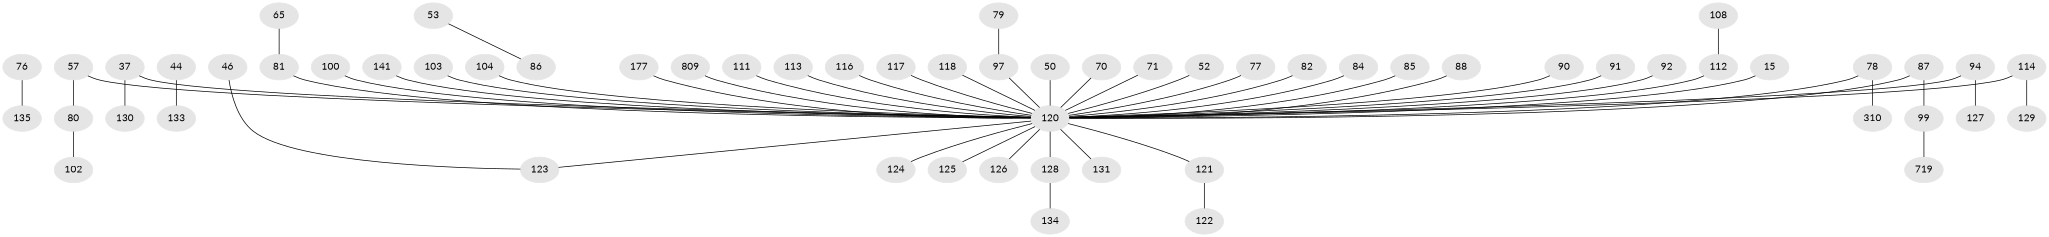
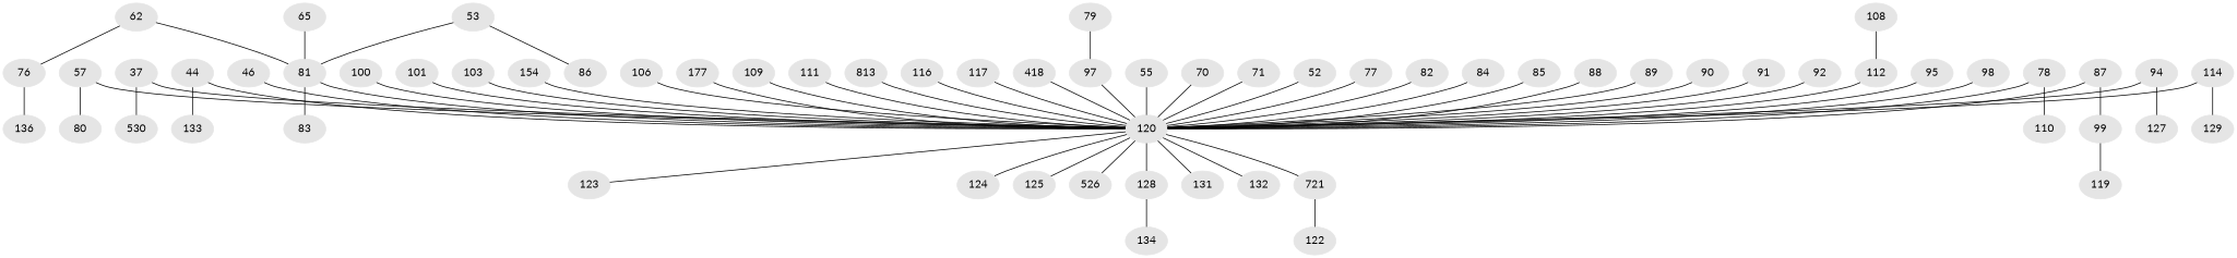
  graph {
    fontname=Lato
    node [color=gray90 fontname=Lato style=filled]
    edge [fontname=Lato]
    120 [super="+33+56+115+96+105"]
-   121
+   121 [label=721]
    123
    124
    125
-   126
+   126 [label=526]
    128
    131
+   132
    37
-   130
+   130 [label=530]
    44
    133
    46
-   50
+   50 [label=55]
    57
    80
-   102
+   62
    76
    81 [super="+11+48+67+52"]
-   135
+   135 [label=136]
+   83
    65
    70
    71
    n27 [label=52]
    n28 [label=53 super="+61"]
    86
    77
    78
-   110 [label=310]
+   110
    97 [super="+59"]
    79
    82 [super="+20"]
    84
    85
    87
    99
-   119 [label=719]
+   119
    88
+   89
    90
    91
    92
    94
    127
-   95 [label=15]
+   95
+   98
    100
-   101 [label=141]
+   101
    103
-   104
+   104 [label=154]
+   106
    n55 [label=177]
    112 [super="+43"]
    108
-   109 [label=809]
+   109
    111
-   113
+   113 [label=813]
    114
    129
    116
    117
-   118
+   118 [label=418]
    122
    134
    120 -- 121
    120 -- 123
    120 -- 124
    120 -- 125
    120 -- 126
    120 -- 128
    120 -- 131
+   120 -- 132
    121 -- 122
    128 -- 134
    37 -- 120
    37 -- 130
+   44 -- 120
    44 -- 133
-   46 -- 123
+   46 -- 120
    50 -- 120
    57 -- 120
    57 -- 80
-   80 -- 102
+   62 -- 76
+   62 -- 81
    76 -- 135
    81 -- 120
+   81 -- 83
    65 -- 81
    70 -- 120
    71 -- 120
    n27 -- 120
+   n28 -- 81
    n28 -- 86
    77 -- 120
    78 -- 120
    78 -- 110
    97 -- 120
    79 -- 97
    82 -- 120
    84 -- 120
    85 -- 120
    87 -- 120
    87 -- 99
    99 -- 119
    88 -- 120
+   89 -- 120
    90 -- 120
    91 -- 120
    92 -- 120
    94 -- 120
    94 -- 127
    95 -- 120
+   98 -- 120
    100 -- 120
    101 -- 120
    103 -- 120
    104 -- 120
+   106 -- 120
    n55 -- 120
    112 -- 120
    108 -- 112
    109 -- 120
    111 -- 120
    113 -- 120
    114 -- 120
    114 -- 129
    116 -- 120
    117 -- 120
    118 -- 120
  }
